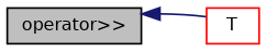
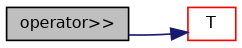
  digraph {
    rankdir=LR
    fontname="DejaVu Sans"
    node [fontname="DejaVu Sans" fontsize=10 shape=record]
    n1 [color=black fillcolor=grey75 fontcolor=black height=0.2 label="operator\>\>" style=filled width=0.4]
    n2 [color=red height=0.2 label=T width=0.4]
-   n2 -> n1 [color=midnightblue fontname="DejaVu Sans" fontsize=10 labelfontname=Helvetica labelfontsize=10 style=solid]
+   n1 -> n2 [color=midnightblue fontname="DejaVu Sans" fontsize=10 labelfontname=Helvetica labelfontsize=10 style=solid]
  }
